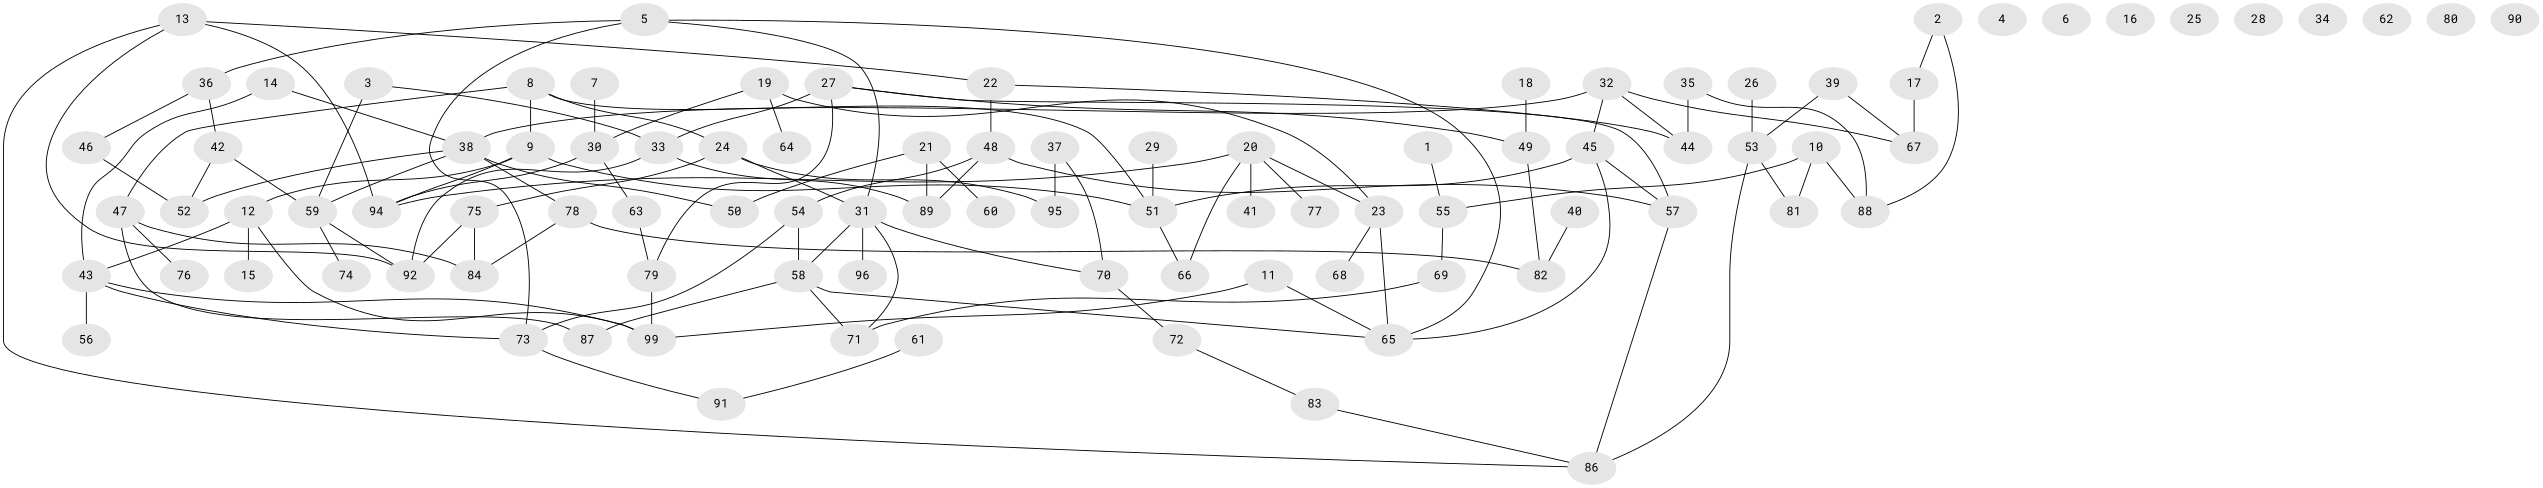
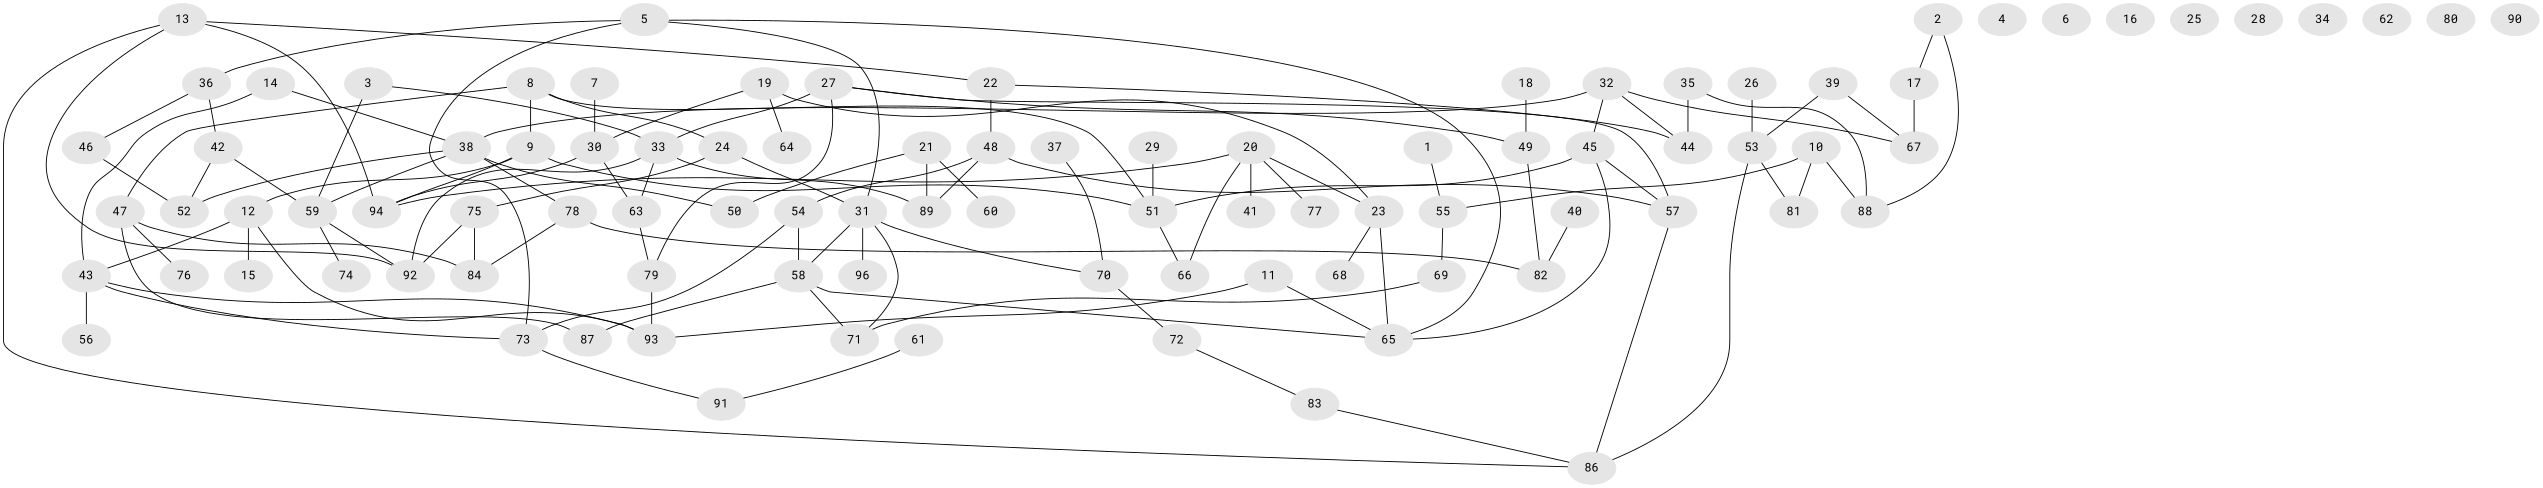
  graph {
    fontname="Roboto Mono"
    node [color=gray90 fontname="Roboto Mono" style=filled]
    edge [fontname="Roboto Mono"]
    1
    55
    69
    2
    17
    88
    67
    3
    33
    59
    92
    89
    63
    74
    4
    5
    31
    36
    65
    73
    58
    70
    71
    96
    42
    46
    91
    6
    7
    30
    94
    8
    9
    24
    47
    51
    12
    75
-   95
    84
    76
    87
    66
-   93 [label=99]
+   93
    15
    43
    10
    81
    11
    56
    13
    22
    86
    44
    48
    14
    38
    50
    52
    78
    16
    18
    49
    82
    19
    23
    64
    68
    20
    41
    77
    21
    60
    57
    54
    25
    26
    53
    27
    79
    28
    29
    72
    32
    45
    34
    35
    37
    39
    40
    61
    62
    83
    80
    90
    1 -- 55
    55 -- 69
    69 -- 71
    2 -- 17
    2 -- 88
    17 -- 67
    3 -- 33
    3 -- 59
    33 -- 92
    33 -- 89
+   33 -- 63
    59 -- 92
    59 -- 74
    63 -- 79
    5 -- 31
    5 -- 36
    5 -- 65
    5 -- 73
    31 -- 58
    31 -- 70
    31 -- 71
    31 -- 96
    36 -- 42
    36 -- 46
    73 -- 91
    58 -- 65
    58 -- 71
    58 -- 87
    70 -- 72
    42 -- 59
    42 -- 52
    46 -- 52
    7 -- 30
    30 -- 63
    30 -- 94
    8 -- 9
    8 -- 24
    8 -- 47
    8 -- 51
    9 -- 94
    9 -- 51
    9 -- 12
    24 -- 31
    24 -- 75
-   24 -- 95
    47 -- 84
    47 -- 76
    47 -- 87
    51 -- 66
    12 -- 93
    12 -- 15
    12 -- 43
    75 -- 92
    75 -- 84
    43 -- 73
    43 -- 93
    43 -- 56
    10 -- 55
    10 -- 88
    10 -- 81
    11 -- 65
    11 -- 93
    13 -- 92
    13 -- 94
    13 -- 22
    13 -- 86
    22 -- 44
    22 -- 48
    48 -- 89
    48 -- 57
    48 -- 54
    14 -- 43
    14 -- 38
    38 -- 59
    38 -- 50
    38 -- 52
    38 -- 78
    78 -- 84
    78 -- 82
    18 -- 49
    49 -- 82
    19 -- 30
    19 -- 23
    19 -- 64
    23 -- 65
    23 -- 68
    20 -- 94
    20 -- 66
    20 -- 23
    20 -- 41
    20 -- 77
    21 -- 89
    21 -- 50
    21 -- 60
    57 -- 86
    54 -- 73
    54 -- 58
    26 -- 53
    53 -- 81
    53 -- 86
    27 -- 33
    27 -- 49
    27 -- 57
    27 -- 79
    79 -- 93
    29 -- 51
    72 -- 83
    32 -- 67
    32 -- 44
    32 -- 38
    32 -- 45
    45 -- 65
    45 -- 51
    45 -- 57
    35 -- 88
    35 -- 44
    37 -- 70
-   37 -- 95
    39 -- 67
    39 -- 53
    40 -- 82
    61 -- 91
    83 -- 86
  }
